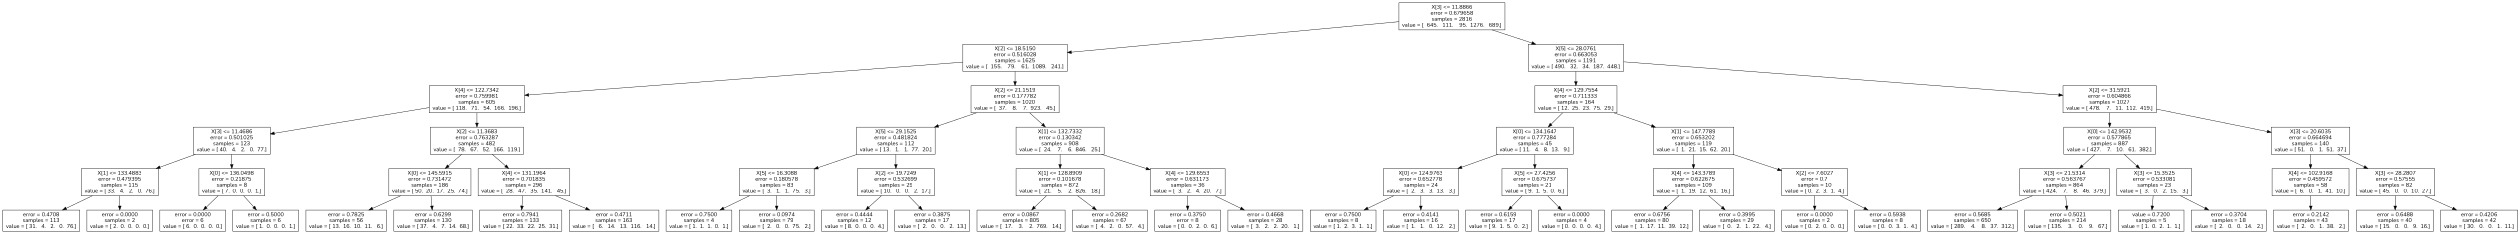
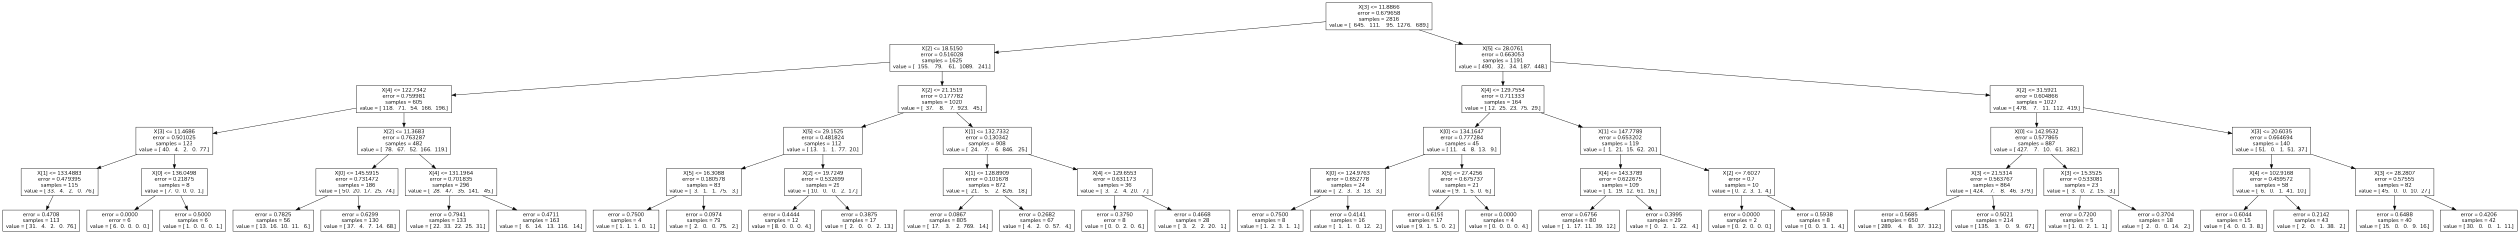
  digraph {
    fontname=Nunito
    node [fontname=Nunito shape=box]
    edge [fontname=Nunito]
    n1 [label="X[3] <= 11.8866\nerror = 0.679658\nsamples = 2816\nvalue = [  645.   111.    95.  1276.   689.]"]
    n2 [label="X[2] <= 18.5150\nerror = 0.516028\nsamples = 1625\nvalue = [  155.    79.    61.  1089.   241.]"]
    n3 [label="X[5] <= 28.0761\nerror = 0.663053\nsamples = 1191\nvalue = [ 490.   32.   34.  187.  448.]"]
    n4 [label="X[4] <= 122.7342\nerror = 0.759981\nsamples = 605\nvalue = [ 118.   71.   54.  166.  196.]"]
    n5 [label="X[2] <= 21.1519\nerror = 0.177782\nsamples = 1020\nvalue = [  37.    8.    7.  923.   45.]"]
    n6 [label="X[4] <= 129.7554\nerror = 0.711333\nsamples = 164\nvalue = [ 12.  25.  23.  75.  29.]"]
    n7 [label="X[2] <= 31.5921\nerror = 0.604866\nsamples = 1027\nvalue = [ 478.    7.   11.  112.  419.]"]
    n8 [label="X[3] <= 11.4686\nerror = 0.501025\nsamples = 123\nvalue = [ 40.   4.   2.   0.  77.]"]
    n9 [label="X[2] <= 11.3683\nerror = 0.763287\nsamples = 482\nvalue = [  78.   67.   52.  166.  119.]"]
    n10 [label="X[5] <= 29.1525\nerror = 0.481824\nsamples = 112\nvalue = [ 13.   1.   1.  77.  20.]"]
    n11 [label="X[1] <= 132.7332\nerror = 0.130342\nsamples = 908\nvalue = [  24.    7.    6.  846.   25.]"]
    n12 [label="X[1] <= 133.4883\nerror = 0.479395\nsamples = 115\nvalue = [ 33.   4.   2.   0.  76.]"]
    n13 [label="X[0] <= 136.0498\nerror = 0.21875\nsamples = 8\nvalue = [ 7.  0.  0.  0.  1.]"]
    n14 [label="X[0] <= 145.5915\nerror = 0.731472\nsamples = 186\nvalue = [ 50.  20.  17.  25.  74.]"]
    n15 [label="X[4] <= 131.1964\nerror = 0.701835\nsamples = 296\nvalue = [  28.   47.   35.  141.   45.]"]
    n16 [label="error = 0.4708\nsamples = 113\nvalue = [ 31.   4.   2.   0.  76.]"]
-   n17 [label="error = 0.0000\nsamples = 2\nvalue = [ 2.  0.  0.  0.  0.]"]
    n18 [label="error = 0.0000\nerror = 6\nvalue = [ 6.  0.  0.  0.  0.]"]
    n19 [label="error = 0.5000\nsamples = 6\nvalue = [ 1.  0.  0.  0.  1.]"]
    n20 [label="error = 0.7825\nsamples = 56\nvalue = [ 13.  16.  10.  11.   6.]"]
    n21 [label="error = 0.6299\nsamples = 130\nvalue = [ 37.   4.   7.  14.  68.]"]
    n22 [label="error = 0.7941\nsamples = 133\nvalue = [ 22.  33.  22.  25.  31.]"]
    n23 [label="error = 0.4711\nsamples = 163\nvalue = [   6.   14.   13.  116.   14.]"]
    n24 [label="X[5] <= 16.3088\nerror = 0.180578\nsamples = 83\nvalue = [  3.   1.   1.  75.   3.]"]
    n25 [label="X[2] <= 19.7249\nerror = 0.532699\nsamples = 29\nvalue = [ 10.   0.   0.   2.  17.]"]
    n26 [label="X[1] <= 128.8909\nerror = 0.101678\nsamples = 872\nvalue = [  21.    5.    2.  826.   18.]"]
    n27 [label="X[4] <= 129.6553\nerror = 0.631173\nsamples = 36\nvalue = [  3.   2.   4.  20.   7.]"]
    n28 [label="error = 0.7500\nsamples = 4\nvalue = [ 1.  1.  1.  0.  1.]"]
    n29 [label="error = 0.0974\nsamples = 79\nvalue = [  2.   0.   0.  75.   2.]"]
    n30 [label="error = 0.4444\nsamples = 12\nvalue = [ 8.  0.  0.  0.  4.]"]
    n31 [label="error = 0.3875\nsamples = 17\nvalue = [  2.   0.   0.   2.  13.]"]
    n32 [label="error = 0.0867\nsamples = 805\nvalue = [  17.    3.    2.  769.   14.]"]
    n33 [label="error = 0.2682\nsamples = 67\nvalue = [  4.   2.   0.  57.   4.]"]
    n34 [label="error = 0.3750\nerror = 8\nvalue = [ 0.  0.  2.  0.  6.]"]
    n35 [label="error = 0.4668\nsamples = 28\nvalue = [  3.   2.   2.  20.   1.]"]
    n36 [label="X[0] <= 134.1647\nerror = 0.777284\nsamples = 45\nvalue = [ 11.   4.   8.  13.   9.]"]
    n37 [label="X[1] <= 147.7789\nerror = 0.653202\nsamples = 119\nvalue = [  1.  21.  15.  62.  20.]"]
    n38 [label="X[0] <= 142.9532\nerror = 0.577865\nsamples = 887\nvalue = [ 427.    7.   10.   61.  382.]"]
    n39 [label="X[3] <= 20.6035\nerror = 0.664694\nsamples = 140\nvalue = [ 51.   0.   1.  51.  37.]"]
    n40 [label="X[0] <= 124.9763\nerror = 0.652778\nsamples = 24\nvalue = [  2.   3.   3.  13.   3.]"]
    n41 [label="X[5] <= 27.4256\nerror = 0.675737\nsamples = 21\nvalue = [ 9.  1.  5.  0.  6.]"]
    n42 [label="X[4] <= 143.3789\nerror = 0.622675\nsamples = 109\nvalue = [  1.  19.  12.  61.  16.]"]
    n43 [label="X[2] <= 7.6027\nerror = 0.7\nsamples = 10\nvalue = [ 0.  2.  3.  1.  4.]"]
    n44 [label="error = 0.7500\nsamples = 8\nvalue = [ 1.  2.  3.  1.  1.]"]
    n45 [label="error = 0.4141\nsamples = 16\nvalue = [  1.   1.   0.  12.   2.]"]
    n46 [label="error = 0.6159\nsamples = 17\nvalue = [ 9.  1.  5.  0.  2.]"]
    n47 [label="error = 0.0000\nsamples = 4\nvalue = [ 0.  0.  0.  0.  4.]"]
    n48 [label="error = 0.6756\nsamples = 80\nvalue = [  1.  17.  11.  39.  12.]"]
    n49 [label="error = 0.3995\nsamples = 29\nvalue = [  0.   2.   1.  22.   4.]"]
    n50 [label="error = 0.0000\nsamples = 2\nvalue = [ 0.  2.  0.  0.  0.]"]
    n51 [label="error = 0.5938\nsamples = 8\nvalue = [ 0.  0.  3.  1.  4.]"]
    n52 [label="X[3] <= 21.5314\nerror = 0.563767\nsamples = 864\nvalue = [ 424.    7.    8.   46.  379.]"]
    n53 [label="X[3] <= 15.3525\nerror = 0.533081\nsamples = 23\nvalue = [  3.   0.   2.  15.   3.]"]
    n54 [label="X[4] <= 102.9168\nerror = 0.459572\nsamples = 58\nvalue = [  6.   0.   1.  41.  10.]"]
    n55 [label="X[3] <= 28.2807\nerror = 0.57555\nsamples = 82\nvalue = [ 45.   0.   0.  10.  27.]"]
    n56 [label="error = 0.5685\nsamples = 650\nvalue = [ 289.    4.    8.   37.  312.]"]
    n57 [label="error = 0.5021\nsamples = 214\nvalue = [ 135.    3.    0.    9.   67.]"]
-   n58 [label="value = 0.7200\nsamples = 5\nvalue = [ 1.  0.  2.  1.  1.]"]
+   n58 [label="error = 0.7200\nsamples = 5\nvalue = [ 1.  0.  2.  1.  1.]"]
    n59 [label="error = 0.3704\nsamples = 18\nvalue = [  2.   0.   0.  14.   2.]"]
+   n60 [label="error = 0.6044\nsamples = 15\nvalue = [ 4.  0.  0.  3.  8.]"]
    n61 [label="error = 0.2142\nsamples = 43\nvalue = [  2.   0.   1.  38.   2.]"]
    n62 [label="error = 0.6488\nsamples = 40\nvalue = [ 15.   0.   0.   9.  16.]"]
    n63 [label="error = 0.4206\nsamples = 42\nvalue = [ 30.   0.   0.   1.  11.]"]
    n1 -> n2
    n1 -> n3
    n2 -> n4
    n2 -> n5
    n3 -> n6
    n3 -> n7
    n4 -> n8
    n4 -> n9
    n5 -> n10
    n5 -> n11
    n6 -> n36
    n6 -> n37
    n7 -> n38
    n7 -> n39
    n8 -> n12
    n8 -> n13
    n9 -> n14
    n9 -> n15
    n10 -> n24
    n10 -> n25
    n11 -> n26
    n11 -> n27
    n12 -> n16
-   n12 -> n17
    n13 -> n18
    n13 -> n19
    n14 -> n20
    n14 -> n21
    n15 -> n22
    n15 -> n23
    n24 -> n28
    n24 -> n29
    n25 -> n30
    n25 -> n31
    n26 -> n32
    n26 -> n33
    n27 -> n34
    n27 -> n35
    n36 -> n40
    n36 -> n41
    n37 -> n42
    n37 -> n43
    n38 -> n52
    n38 -> n53
    n39 -> n54
    n39 -> n55
    n40 -> n44
    n40 -> n45
    n41 -> n46
    n41 -> n47
    n42 -> n48
    n42 -> n49
    n43 -> n50
    n43 -> n51
    n52 -> n56
    n52 -> n57
    n53 -> n58
    n53 -> n59
+   n54 -> n60
    n54 -> n61
    n55 -> n62
    n55 -> n63
  }
